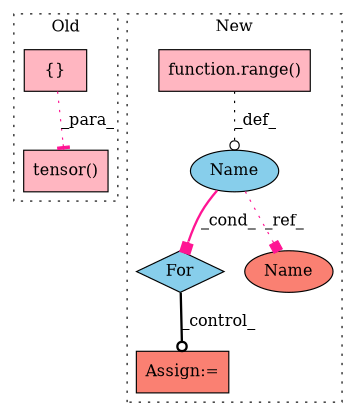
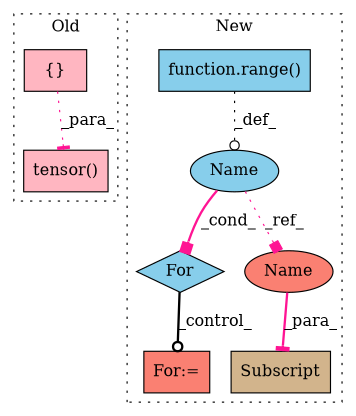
  digraph {
    node [a=75 fillcolor=skyblue l=1 shape=box style=filled]
    edge [arrowhead=tee color=deeppink style=dotted]
    n1 [fillcolor=lightpink l="13,29" label="tensor()" s="3323,3340"]
    n2 [a=59 fillcolor=lightpink l="1,0" label="{}" s="3336,3339"]
    n3 [a=107 l="4,14" label=For s="3006,3030" shape=diamond]
-   n4 [fillcolor=lightpink l="6,1" label="function.range()" s="3015,3029"]
+   n4 [l="6,1" label="function.range()" s="3015,3029"]
    n5 [a=87 label=Name s=3010 shape=ellipse]
-   n6 [a=68 fillcolor=salmon l=3 label="Assign:=" s=3056]
+   n6 [a=68 fillcolor=salmon l=3 label="For:=" s=3056]
+   n7 [a=63 fillcolor=tan l="8,0" label=Subscript s="3060,0"]
    n8 [a=87 fillcolor=salmon label=Name s=3066 shape=ellipse]
    subgraph cluster_1 {
      label=Old
      style=dotted
      n1
      n2
    }
    subgraph cluster_2 {
      label=New
      style=dotted
      n3
      n4
      n5
      n6
+     n7
      n8
    }
    n2 -> n1 [label=_para_]
    n3 -> n6 [arrowhead=odot color=black label=_control_ style=bold]
    n4 -> n5 [arrowhead=odot color=black label=_def_]
    n5 -> n3 [arrowhead=box label=_cond_ style=bold]
    n5 -> n8 [arrowhead=box label=_ref_]
+   n8 -> n7 [label=_para_ style=bold]
  }
